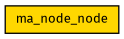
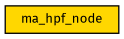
  digraph {
    rankdir=TB
    fontname="Fira Sans"
-   n1 [color=black fillcolor=gold fontname="Fira Sans" fontsize=10 height=0.2 label=ma_node_node shape=record style=filled width=0.4]
+   n1 [color=black fillcolor=gold fontname="Fira Sans" fontsize=10 height=0.2 label=ma_hpf_node shape=record style=filled width=0.4]
  }
